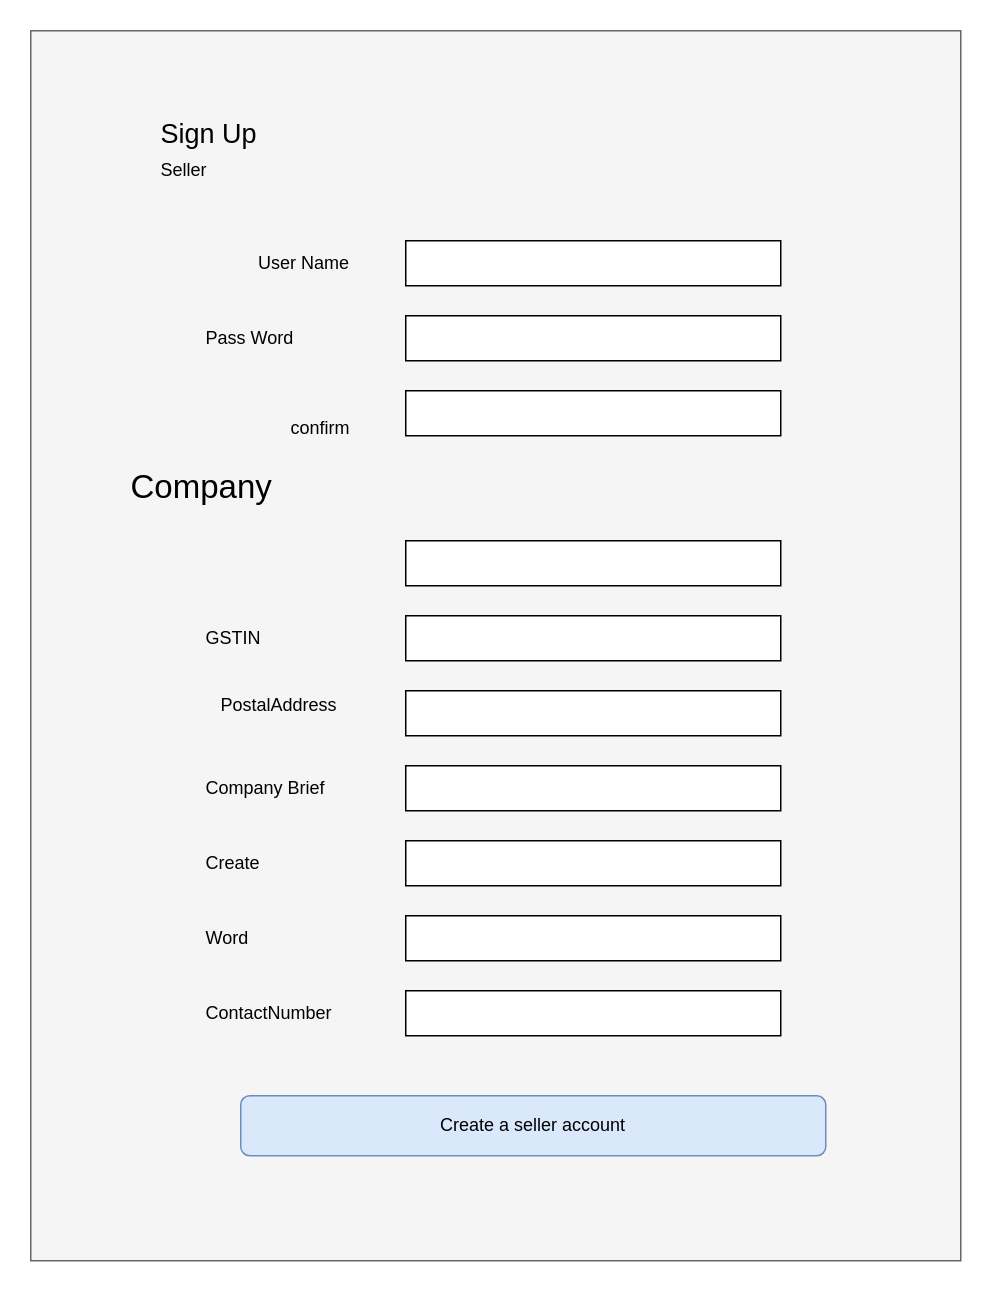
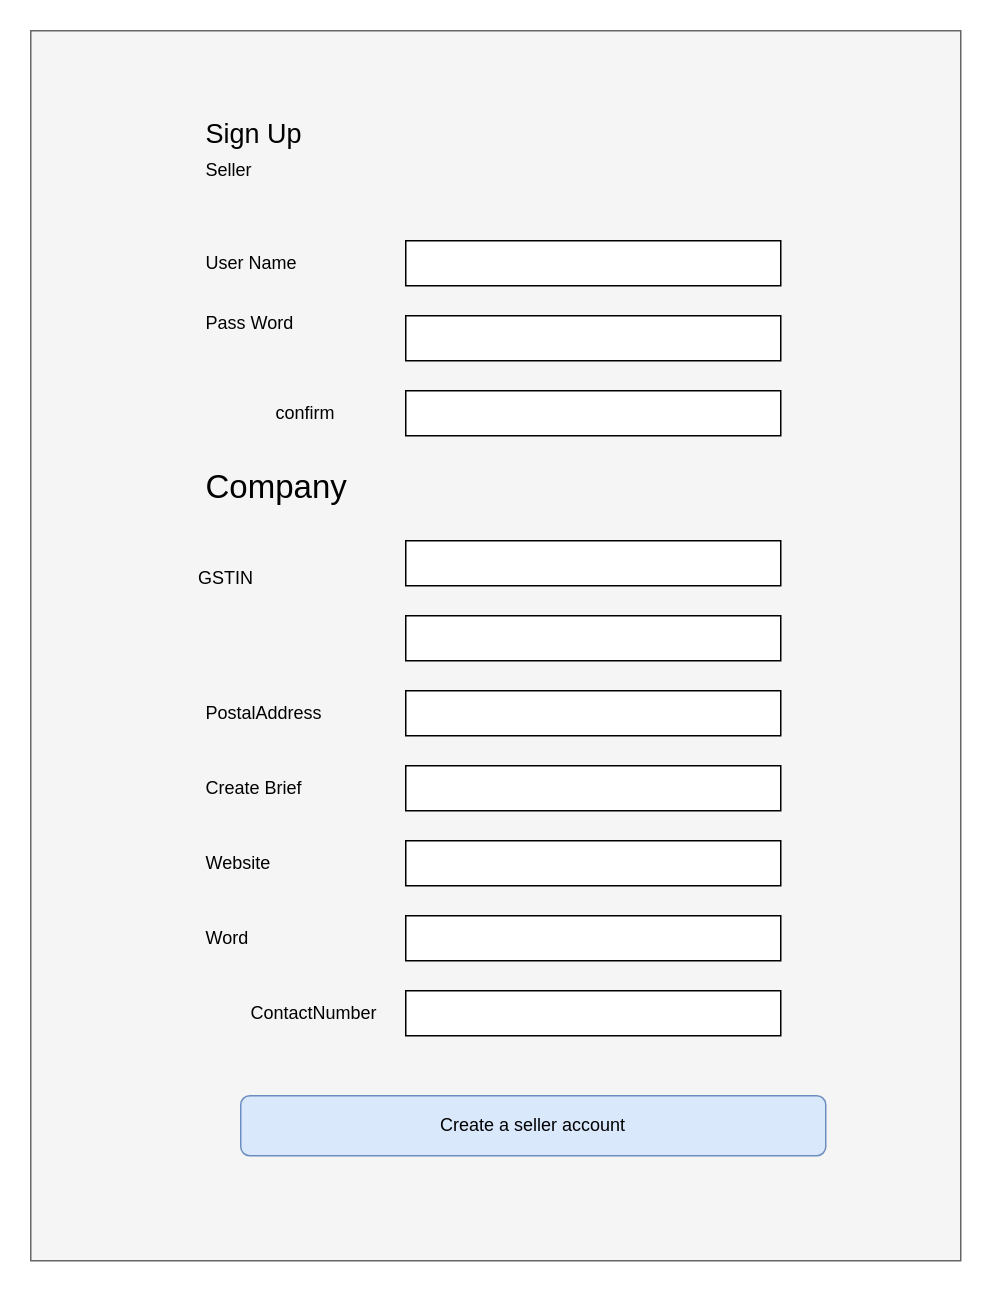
  <mxCell id="0" />
  <mxCell id="1" parent="0" />
  <mxCell id="2" value="" style="rounded=0;whiteSpace=wrap;html=1;fillColor=#f5f5f5;strokeColor=#666666;fontColor=#333333;glass=0;shadow=0;comic=0;" parent="1" vertex="1"><mxGeometry x="20" y="20" width="620" height="820" as="geometry" /></mxCell>
- <mxCell id="3" value="&lt;p style=&quot;line-height: 130%&quot;&gt;&lt;/p&gt;&lt;div&gt;&lt;font style=&quot;font-size: 18px&quot;&gt;Sign Up&lt;/font&gt;&lt;/div&gt;&lt;div&gt;&lt;font style=&quot;font-size: 18px&quot;&gt;&lt;font style=&quot;font-size: 12px&quot;&gt;Seller&lt;/font&gt;&lt;br&gt;&lt;/font&gt;&lt;/div&gt;&lt;p&gt;&lt;/p&gt;" style="text;html=1;strokeColor=none;fillColor=none;align=left;verticalAlign=middle;whiteSpace=wrap;rounded=0;" parent="1" vertex="1"><mxGeometry x="105" y="60" width="120" height="80" as="geometry" /></mxCell>
+ <mxCell id="3" value="&lt;p style=&quot;line-height: 130%&quot;&gt;&lt;/p&gt;&lt;div&gt;&lt;font style=&quot;font-size: 18px&quot;&gt;Sign Up&lt;/font&gt;&lt;/div&gt;&lt;div&gt;&lt;font style=&quot;font-size: 18px&quot;&gt;&lt;font style=&quot;font-size: 12px&quot;&gt;Seller&lt;/font&gt;&lt;br&gt;&lt;/font&gt;&lt;/div&gt;&lt;p&gt;&lt;/p&gt;" style="text;html=1;strokeColor=none;fillColor=none;align=left;verticalAlign=middle;whiteSpace=wrap;rounded=0;" parent="1" vertex="1"><mxGeometry x="135" y="60" width="120" height="80" as="geometry" /></mxCell>
  <mxCell id="4" value="Create a seller account" style="rounded=1;whiteSpace=wrap;html=1;fillColor=#dae8fc;strokeColor=#6c8ebf;" parent="1" vertex="1"><mxGeometry x="160" y="730" width="390" height="40" as="geometry" /></mxCell>
  <mxCell id="5" value="" style="rounded=0;whiteSpace=wrap;html=1;shadow=0;glass=0;comic=0;" parent="1" vertex="1"><mxGeometry x="270" y="160" width="250" height="30" as="geometry" /></mxCell>
- <mxCell id="6" value="User Name" style="text;html=1;strokeColor=none;fillColor=none;align=left;verticalAlign=middle;whiteSpace=wrap;rounded=0;shadow=0;glass=0;comic=0;" parent="1" vertex="1"><mxGeometry x="170" y="160" width="90" height="30" as="geometry" /></mxCell>
- <mxCell id="7" value="Pass Word" style="text;html=1;strokeColor=none;fillColor=none;align=left;verticalAlign=middle;whiteSpace=wrap;rounded=0;shadow=0;glass=0;comic=0;" parent="1" vertex="1"><mxGeometry x="135" y="210" width="90" height="30" as="geometry" /></mxCell>
+ <mxCell id="6" value="User Name" style="text;html=1;strokeColor=none;fillColor=none;align=left;verticalAlign=middle;whiteSpace=wrap;rounded=0;shadow=0;glass=0;comic=0;" parent="1" vertex="1"><mxGeometry x="135" y="160" width="90" height="30" as="geometry" /></mxCell>
+ <mxCell id="7" value="Pass Word" style="text;html=1;strokeColor=none;fillColor=none;align=left;verticalAlign=middle;whiteSpace=wrap;rounded=0;shadow=0;glass=0;comic=0;" parent="1" vertex="1"><mxGeometry x="135" y="200" width="90" height="30" as="geometry" /></mxCell>
  <mxCell id="8" value="" style="rounded=0;whiteSpace=wrap;html=1;shadow=0;glass=0;comic=0;" parent="1" vertex="1"><mxGeometry x="270" y="210" width="250" height="30" as="geometry" /></mxCell>
- <mxCell id="9" value="&lt;p style=&quot;font-size: 22px&quot;&gt;&lt;font style=&quot;font-size: 22px&quot;&gt;&lt;span lang=&quot;EN-US&quot;&gt;Company&lt;/span&gt;&lt;/font&gt;&lt;/p&gt;" style="text;html=1;strokeColor=none;fillColor=none;align=left;verticalAlign=middle;whiteSpace=wrap;rounded=0;shadow=0;glass=0;comic=0;" parent="1" vertex="1"><mxGeometry x="85" y="310" width="90" height="30" as="geometry" /></mxCell>
+ <mxCell id="9" value="&lt;p style=&quot;font-size: 22px&quot;&gt;&lt;font style=&quot;font-size: 22px&quot;&gt;&lt;span lang=&quot;EN-US&quot;&gt;Company&lt;/span&gt;&lt;/font&gt;&lt;/p&gt;" style="text;html=1;strokeColor=none;fillColor=none;align=left;verticalAlign=middle;whiteSpace=wrap;rounded=0;shadow=0;glass=0;comic=0;" parent="1" vertex="1"><mxGeometry x="135" y="310" width="90" height="30" as="geometry" /></mxCell>
  <mxCell id="10" value="" style="rounded=0;whiteSpace=wrap;html=1;shadow=0;glass=0;comic=0;" parent="1" vertex="1"><mxGeometry x="270" y="360" width="250" height="30" as="geometry" /></mxCell>
- <mxCell id="11" value="confirm" style="text;html=1;strokeColor=none;fillColor=none;align=right;verticalAlign=middle;whiteSpace=wrap;rounded=0;shadow=0;glass=0;comic=0;" parent="1" vertex="1"><mxGeometry x="145" y="270" width="90" height="30" as="geometry" /></mxCell>
+ <mxCell id="11" value="confirm" style="text;html=1;strokeColor=none;fillColor=none;align=right;verticalAlign=middle;whiteSpace=wrap;rounded=0;shadow=0;glass=0;comic=0;" parent="1" vertex="1"><mxGeometry x="135" y="260" width="90" height="30" as="geometry" /></mxCell>
  <mxCell id="12" value="" style="rounded=0;whiteSpace=wrap;html=1;shadow=0;glass=0;comic=0;" parent="1" vertex="1"><mxGeometry x="270" y="260" width="250" height="30" as="geometry" /></mxCell>
  <mxCell id="13" value="" style="rounded=0;whiteSpace=wrap;html=1;shadow=0;glass=0;comic=0;" vertex="1" parent="1"><mxGeometry x="270" y="410" width="250" height="30" as="geometry" /></mxCell>
- <mxCell id="14" value="GSTIN" style="text;html=1;strokeColor=none;fillColor=none;align=left;verticalAlign=middle;whiteSpace=wrap;rounded=0;shadow=0;glass=0;comic=0;" vertex="1" parent="1"><mxGeometry x="135" y="410" width="90" height="30" as="geometry" /></mxCell>
+ <mxCell id="14" value="GSTIN" style="text;html=1;strokeColor=none;fillColor=none;align=left;verticalAlign=middle;whiteSpace=wrap;rounded=0;shadow=0;glass=0;comic=0;" vertex="1" parent="1"><mxGeometry x="130" y="370" width="90" height="30" as="geometry" /></mxCell>
  <mxCell id="15" value="" style="rounded=0;whiteSpace=wrap;html=1;shadow=0;glass=0;comic=0;" vertex="1" parent="1"><mxGeometry x="270" y="460" width="250" height="30" as="geometry" /></mxCell>
- <mxCell id="16" value="&lt;p&gt;&lt;span lang=&quot;EN-US&quot;&gt;PostalAddress&lt;/span&gt;&lt;/p&gt;" style="text;html=1;strokeColor=none;fillColor=none;align=left;verticalAlign=middle;whiteSpace=wrap;rounded=0;shadow=0;glass=0;comic=0;" vertex="1" parent="1"><mxGeometry x="145" y="455" width="90" height="30" as="geometry" /></mxCell>
+ <mxCell id="16" value="&lt;p&gt;&lt;span lang=&quot;EN-US&quot;&gt;PostalAddress&lt;/span&gt;&lt;/p&gt;" style="text;html=1;strokeColor=none;fillColor=none;align=left;verticalAlign=middle;whiteSpace=wrap;rounded=0;shadow=0;glass=0;comic=0;" vertex="1" parent="1"><mxGeometry x="135" y="460" width="90" height="30" as="geometry" /></mxCell>
  <mxCell id="17" value="" style="rounded=0;whiteSpace=wrap;html=1;shadow=0;glass=0;comic=0;" vertex="1" parent="1"><mxGeometry x="270" y="510" width="250" height="30" as="geometry" /></mxCell>
- <mxCell id="18" value="Company Brief " style="text;html=1;strokeColor=none;fillColor=none;align=left;verticalAlign=middle;whiteSpace=wrap;rounded=0;shadow=0;glass=0;comic=0;" vertex="1" parent="1"><mxGeometry x="135" y="510" width="90" height="30" as="geometry" /></mxCell>
+ <mxCell id="18" value="Create Brief " style="text;html=1;strokeColor=none;fillColor=none;align=left;verticalAlign=middle;whiteSpace=wrap;rounded=0;shadow=0;glass=0;comic=0;" vertex="1" parent="1"><mxGeometry x="135" y="510" width="90" height="30" as="geometry" /></mxCell>
  <mxCell id="19" value="" style="rounded=0;whiteSpace=wrap;html=1;shadow=0;glass=0;comic=0;" vertex="1" parent="1"><mxGeometry x="270" y="560" width="250" height="30" as="geometry" /></mxCell>
- <mxCell id="20" value="Create" style="text;html=1;strokeColor=none;fillColor=none;align=left;verticalAlign=middle;whiteSpace=wrap;rounded=0;shadow=0;glass=0;comic=0;" vertex="1" parent="1"><mxGeometry x="135" y="560" width="90" height="30" as="geometry" /></mxCell>
+ <mxCell id="20" value="Website" style="text;html=1;strokeColor=none;fillColor=none;align=left;verticalAlign=middle;whiteSpace=wrap;rounded=0;shadow=0;glass=0;comic=0;" vertex="1" parent="1"><mxGeometry x="135" y="560" width="90" height="30" as="geometry" /></mxCell>
  <mxCell id="21" value="" style="rounded=0;whiteSpace=wrap;html=1;shadow=0;glass=0;comic=0;" vertex="1" parent="1"><mxGeometry x="270" y="610" width="250" height="30" as="geometry" /></mxCell>
  <mxCell id="22" value="Word" style="text;html=1;strokeColor=none;fillColor=none;align=left;verticalAlign=middle;whiteSpace=wrap;rounded=0;shadow=0;glass=0;comic=0;" vertex="1" parent="1"><mxGeometry x="135" y="610" width="90" height="30" as="geometry" /></mxCell>
  <mxCell id="23" value="" style="rounded=0;whiteSpace=wrap;html=1;shadow=0;glass=0;comic=0;" vertex="1" parent="1"><mxGeometry x="270" y="660" width="250" height="30" as="geometry" /></mxCell>
- <mxCell id="24" value="&lt;p&gt;&lt;span lang=&quot;EN-US&quot;&gt;ContactNumber&lt;/span&gt;&lt;/p&gt;" style="text;html=1;strokeColor=none;fillColor=none;align=left;verticalAlign=middle;whiteSpace=wrap;rounded=0;shadow=0;glass=0;comic=0;" vertex="1" parent="1"><mxGeometry x="135" y="660" width="90" height="30" as="geometry" /></mxCell>
+ <mxCell id="24" value="&lt;p&gt;&lt;span lang=&quot;EN-US&quot;&gt;ContactNumber&lt;/span&gt;&lt;/p&gt;" style="text;html=1;strokeColor=none;fillColor=none;align=left;verticalAlign=middle;whiteSpace=wrap;rounded=0;shadow=0;glass=0;comic=0;" vertex="1" parent="1"><mxGeometry x="165" y="660" width="90" height="30" as="geometry" /></mxCell>
